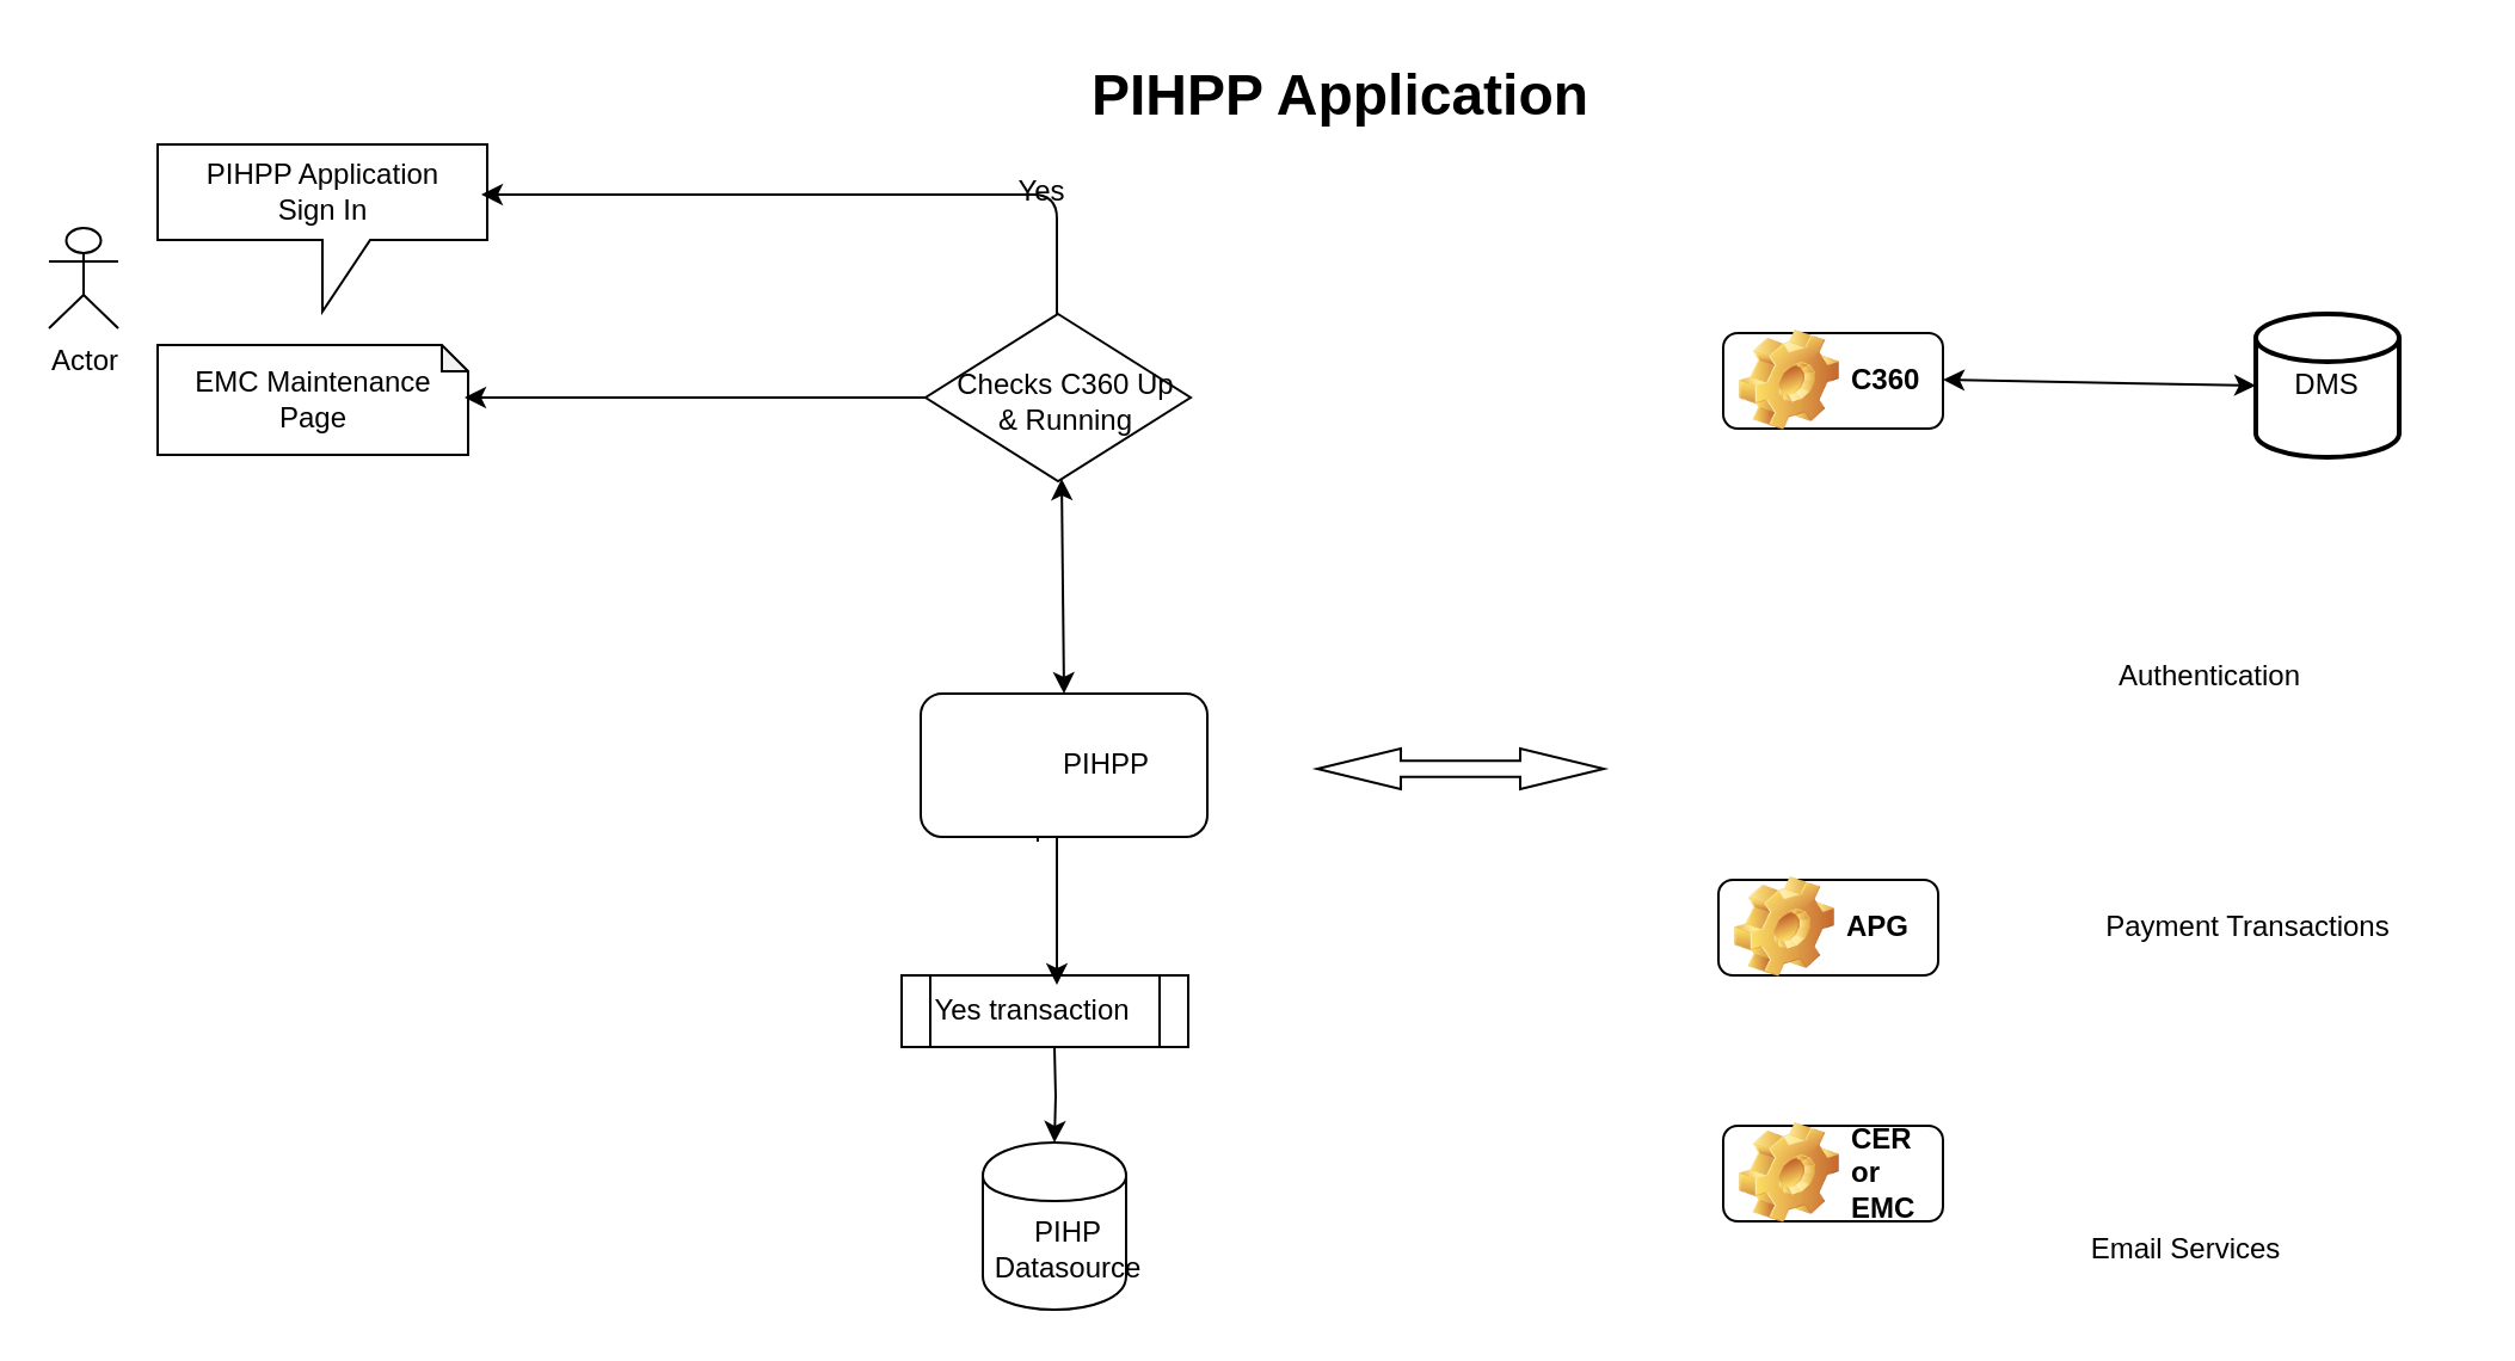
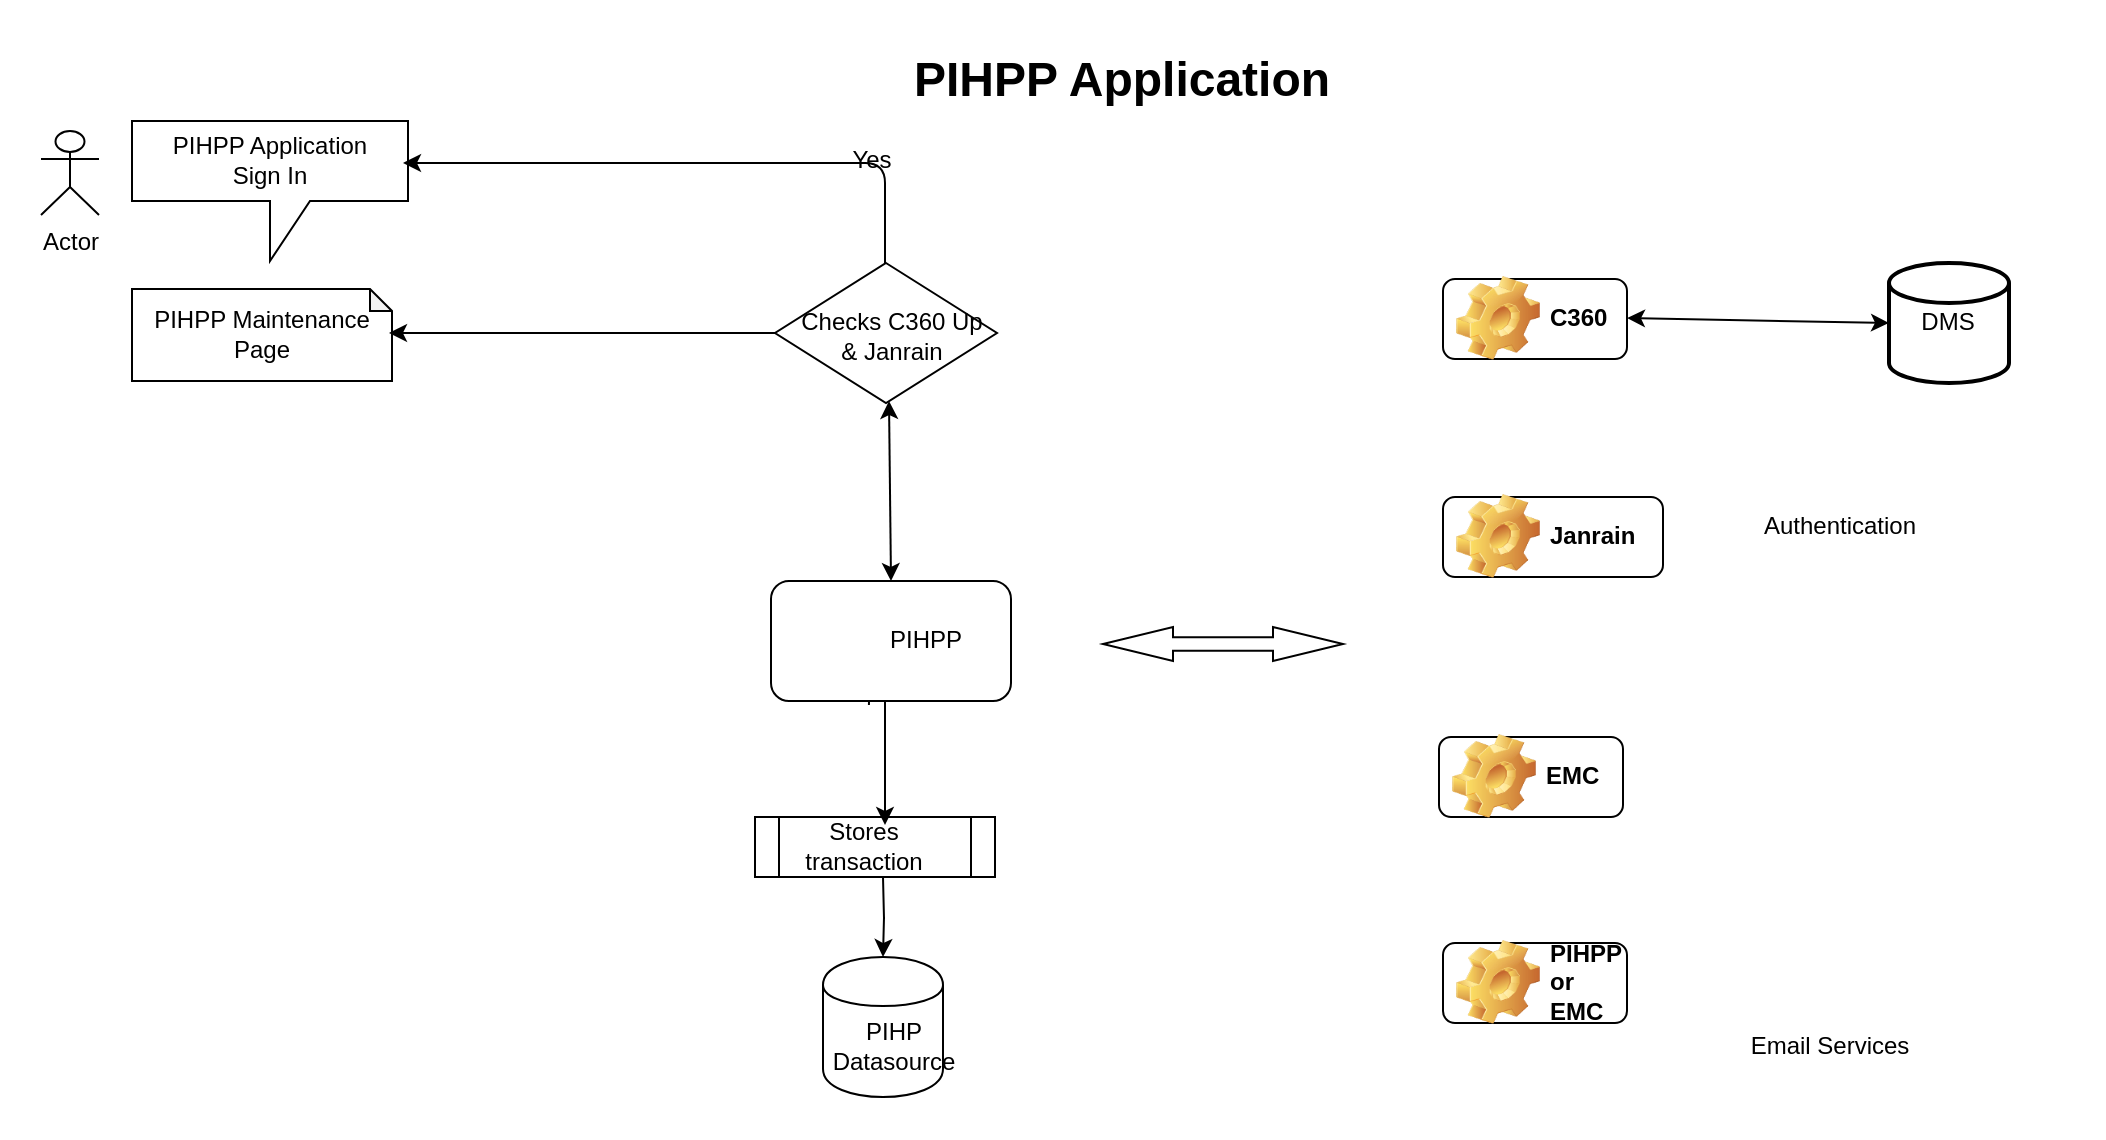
  <mxCell id="0" />
  <mxCell id="1" parent="0" />
  <mxCell id="2" value="&lt;h1&gt;PIHPP Application&lt;/h1&gt;" style="text;html=1;strokeColor=none;fillColor=none;spacing=5;spacingTop=-20;whiteSpace=wrap;overflow=hidden;rounded=0;" parent="1" vertex="1"><mxGeometry x="452" y="20" width="220" height="40" as="geometry" /></mxCell>
  <mxCell id="3" value="Yes" style="text;html=1;strokeColor=none;fillColor=none;align=center;verticalAlign=middle;whiteSpace=wrap;rounded=0;" parent="1" vertex="1"><mxGeometry x="416" y="70" width="40" height="20" as="geometry" /></mxCell>
  <mxCell id="4" value="" style="group" parent="1" vertex="1" connectable="0"><mxGeometry x="377" y="290" width="130" height="258" as="geometry" /></mxCell>
  <mxCell id="5" value="" style="shape=process;whiteSpace=wrap;html=1;backgroundOutline=1;" parent="4" vertex="1"><mxGeometry y="118" width="120" height="30" as="geometry" /></mxCell>
  <mxCell id="6" value="" style="group" parent="4" vertex="1" connectable="0"><mxGeometry x="10" width="120" height="258" as="geometry" /></mxCell>
  <mxCell id="7" value="" style="rounded=1;whiteSpace=wrap;html=1;" parent="6" vertex="1"><mxGeometry x="-2" width="120" height="60" as="geometry" /></mxCell>
  <mxCell id="8" value="PIHPP" style="text;html=1;strokeColor=none;fillColor=none;align=center;verticalAlign=middle;whiteSpace=wrap;rounded=0;" parent="6" vertex="1"><mxGeometry x="56" y="20" width="40" height="20" as="geometry" /></mxCell>
  <mxCell id="9" value="" style="shape=cylinder;whiteSpace=wrap;html=1;boundedLbl=1;backgroundOutline=1;" parent="6" vertex="1"><mxGeometry x="24" y="188" width="60" height="70" as="geometry" /></mxCell>
  <mxCell id="10" value="PIHP Datasource" style="text;html=1;strokeColor=none;fillColor=none;align=center;verticalAlign=middle;whiteSpace=wrap;rounded=0;" parent="6" vertex="1"><mxGeometry x="15" y="223" width="90" height="20" as="geometry" /></mxCell>
  <mxCell id="11" style="edgeStyle=orthogonalEdgeStyle;rounded=0;orthogonalLoop=1;jettySize=auto;html=1;" parent="6" edge="1"><mxGeometry relative="1" as="geometry"><mxPoint x="54" y="148" as="sourcePoint" /><mxPoint x="54" y="188" as="targetPoint" /></mxGeometry></mxCell>
  <mxCell id="12" style="edgeStyle=orthogonalEdgeStyle;rounded=0;orthogonalLoop=1;jettySize=auto;html=1;entryX=0.5;entryY=0;entryDx=0;entryDy=0;exitX=0.408;exitY=1.033;exitDx=0;exitDy=0;exitPerimeter=0;" parent="6" source="7" edge="1"><mxGeometry relative="1" as="geometry"><mxPoint x="45" y="82" as="sourcePoint" /><mxPoint x="55" y="122" as="targetPoint" /><Array as="points"><mxPoint x="55" y="60" /></Array></mxGeometry></mxCell>
- <mxCell id="13" value="Yes transaction" style="text;html=1;strokeColor=none;fillColor=none;align=center;verticalAlign=middle;whiteSpace=wrap;rounded=0;" parent="6" vertex="1"><mxGeometry y="123" width="90" height="20" as="geometry" /></mxCell>
+ <mxCell id="13" value="Stores transaction" style="text;html=1;strokeColor=none;fillColor=none;align=center;verticalAlign=middle;whiteSpace=wrap;rounded=0;" parent="6" vertex="1"><mxGeometry y="123" width="90" height="20" as="geometry" /></mxCell>
  <mxCell id="14" value="" style="group" parent="1" vertex="1" connectable="0"><mxGeometry x="65.5" y="44" width="200" height="242" as="geometry" /></mxCell>
  <mxCell id="15" value="&lt;br&gt;&lt;br&gt;PIHPP Application&lt;br&gt;Sign In &lt;br&gt;&lt;br&gt;&lt;br&gt;" style="shape=callout;whiteSpace=wrap;html=1;perimeter=calloutPerimeter;" parent="14" vertex="1"><mxGeometry y="16" width="138" height="70" as="geometry" /></mxCell>
- <mxCell id="16" value="EMC Maintenance Page" style="shape=note;whiteSpace=wrap;html=1;backgroundOutline=1;darkOpacity=0.05;size=11;" parent="14" vertex="1"><mxGeometry y="100" width="130" height="46" as="geometry" /></mxCell>
+ <mxCell id="16" value="PIHPP Maintenance Page" style="shape=note;whiteSpace=wrap;html=1;backgroundOutline=1;darkOpacity=0.05;size=11;" parent="14" vertex="1"><mxGeometry y="100" width="130" height="46" as="geometry" /></mxCell>
  <mxCell id="17" value="" style="endArrow=classic;html=1;" parent="1" edge="1"><mxGeometry width="50" height="50" relative="1" as="geometry"><mxPoint x="442" y="131" as="sourcePoint" /><mxPoint x="201" y="81" as="targetPoint" /><Array as="points"><mxPoint x="442" y="81" /></Array></mxGeometry></mxCell>
- <mxCell id="18" value="Actor" style="shape=umlActor;verticalLabelPosition=bottom;labelBackgroundColor=#ffffff;verticalAlign=top;html=1;outlineConnect=0;" parent="1" vertex="1"><mxGeometry x="20" y="95" width="29" height="42" as="geometry" /></mxCell>
+ <mxCell id="18" value="Actor" style="shape=umlActor;verticalLabelPosition=bottom;labelBackgroundColor=#ffffff;verticalAlign=top;html=1;outlineConnect=0;" parent="1" vertex="1"><mxGeometry x="20" y="65" width="29" height="42" as="geometry" /></mxCell>
  <mxCell id="19" value="" style="endArrow=classic;html=1;" parent="1" edge="1"><mxGeometry width="50" height="50" relative="1" as="geometry"><mxPoint x="389" y="166" as="sourcePoint" /><mxPoint x="194" y="166" as="targetPoint" /></mxGeometry></mxCell>
  <mxCell id="20" value="" style="endArrow=classic;startArrow=classic;html=1;exitX=0.5;exitY=0;exitDx=0;exitDy=0;" parent="1" source="7" edge="1"><mxGeometry width="50" height="50" relative="1" as="geometry"><mxPoint x="443" y="274" as="sourcePoint" /><mxPoint x="444" y="200" as="targetPoint" /></mxGeometry></mxCell>
  <mxCell id="21" value="" style="rhombus;whiteSpace=wrap;html=1;" parent="1" vertex="1"><mxGeometry x="387" y="131" width="111" height="70" as="geometry" /></mxCell>
- <mxCell id="22" value="Checks C360 Up &amp;amp; Running" style="text;html=1;strokeColor=none;fillColor=none;align=center;verticalAlign=middle;whiteSpace=wrap;rounded=0;" parent="1" vertex="1"><mxGeometry x="396" y="148" width="100" height="40" as="geometry" /></mxCell>
+ <mxCell id="22" value="Checks C360 Up &amp;amp; Janrain" style="text;html=1;strokeColor=none;fillColor=none;align=center;verticalAlign=middle;whiteSpace=wrap;rounded=0;" parent="1" vertex="1"><mxGeometry x="396" y="148" width="100" height="40" as="geometry" /></mxCell>
  <mxCell id="23" value="" style="group" parent="1" vertex="1" connectable="0"><mxGeometry x="721" y="131" width="283" height="60" as="geometry" /></mxCell>
  <mxCell id="24" value="" style="group" parent="23" vertex="1" connectable="0"><mxGeometry width="283" height="60" as="geometry" /></mxCell>
  <mxCell id="25" value="" style="group" parent="24" vertex="1" connectable="0"><mxGeometry width="283" height="60" as="geometry" /></mxCell>
  <mxCell id="26" value="" style="group" parent="25" vertex="1" connectable="0"><mxGeometry width="283" height="60" as="geometry" /></mxCell>
  <mxCell id="27" value="DMS" style="strokeWidth=2;html=1;shape=mxgraph.flowchart.database;whiteSpace=wrap;" parent="26" vertex="1"><mxGeometry x="223" width="60" height="60" as="geometry" /></mxCell>
  <mxCell id="28" value="" style="group" parent="26" vertex="1" connectable="0"><mxGeometry y="8" width="92" height="40" as="geometry" /></mxCell>
  <mxCell id="29" value="" style="group" parent="28" vertex="1" connectable="0"><mxGeometry width="92" height="40" as="geometry" /></mxCell>
  <mxCell id="30" value="C360" style="label;whiteSpace=wrap;html=1;image=img/clipart/Gear_128x128.png" parent="29" vertex="1"><mxGeometry width="92" height="40" as="geometry" /></mxCell>
  <mxCell id="31" value="" style="endArrow=classic;startArrow=classic;html=1;entryX=0;entryY=0.5;entryDx=0;entryDy=0;entryPerimeter=0;" parent="29" target="27" edge="1"><mxGeometry width="50" height="50" relative="1" as="geometry"><mxPoint x="92" y="19.5" as="sourcePoint" /><mxPoint x="179" y="19.5" as="targetPoint" /></mxGeometry></mxCell>
  <mxCell id="32" value="" style="group" parent="1" vertex="1" connectable="0"><mxGeometry x="729" y="353" width="283" height="60" as="geometry" /></mxCell>
  <mxCell id="33" value="" style="group" parent="32" vertex="1" connectable="0"><mxGeometry width="283" height="60" as="geometry" /></mxCell>
  <mxCell id="34" value="" style="group" parent="33" vertex="1" connectable="0"><mxGeometry width="283" height="60" as="geometry" /></mxCell>
  <mxCell id="35" value="" style="group" parent="34" vertex="1" connectable="0"><mxGeometry width="283" height="60" as="geometry" /></mxCell>
  <mxCell id="36" value="" style="group" parent="35" vertex="1" connectable="0"><mxGeometry y="8" width="92" height="40" as="geometry" /></mxCell>
  <mxCell id="37" value="" style="group" parent="36" vertex="1" connectable="0"><mxGeometry width="92" height="40" as="geometry" /></mxCell>
- <mxCell id="38" value="APG" style="label;whiteSpace=wrap;html=1;image=img/clipart/Gear_128x128.png" parent="37" vertex="1"><mxGeometry x="-10" y="7" width="92" height="40" as="geometry" /></mxCell>
- <mxCell id="39" value="Payment Transactions" style="text;html=1;strokeColor=none;fillColor=none;align=center;verticalAlign=middle;whiteSpace=wrap;rounded=0;" vertex="1" parent="35"><mxGeometry x="142" y="20" width="140" height="30" as="geometry" /></mxCell>
+ <mxCell id="38" value="EMC" style="label;whiteSpace=wrap;html=1;image=img/clipart/Gear_128x128.png" parent="37" vertex="1"><mxGeometry x="-10" y="7" width="92" height="40" as="geometry" /></mxCell>
  <mxCell id="40" value="" style="group" parent="1" vertex="1" connectable="0"><mxGeometry x="721" y="240" width="310" height="60" as="geometry" /></mxCell>
  <mxCell id="41" value="" style="group" parent="40" vertex="1" connectable="0"><mxGeometry y="8" width="110" height="40" as="geometry" /></mxCell>
  <mxCell id="42" value="" style="group" parent="41" vertex="1" connectable="0"><mxGeometry width="110" height="40" as="geometry" /></mxCell>
- <mxCell id="44" value="&lt;div style=&quot;text-align: left&quot;&gt;&lt;span&gt;Authentication&lt;/span&gt;&lt;/div&gt;" style="text;html=1;strokeColor=none;fillColor=none;align=center;verticalAlign=middle;whiteSpace=wrap;rounded=0;" vertex="1" parent="40"><mxGeometry x="134" y="28" width="140" height="30" as="geometry" /></mxCell>
+ <mxCell id="43" value="Janrain" style="label;whiteSpace=wrap;html=1;image=img/clipart/Gear_128x128.png" parent="42" vertex="1"><mxGeometry width="110" height="40" as="geometry" /></mxCell>
+ <mxCell id="44" value="&lt;div style=&quot;text-align: left&quot;&gt;&lt;span&gt;Authentication&lt;/span&gt;&lt;/div&gt;" style="text;html=1;strokeColor=none;fillColor=none;align=center;verticalAlign=middle;whiteSpace=wrap;rounded=0;" vertex="1" parent="40"><mxGeometry x="129" y="8" width="140" height="30" as="geometry" /></mxCell>
  <mxCell id="45" value="" style="html=1;shadow=0;dashed=0;align=center;verticalAlign=middle;shape=mxgraph.arrows2.twoWayArrow;dy=0.6;dx=35;" parent="1" vertex="1"><mxGeometry x="551" y="313" width="120" height="17" as="geometry" /></mxCell>
  <mxCell id="46" value="" style="group" parent="1" vertex="1" connectable="0"><mxGeometry x="721" y="471" width="92" height="40" as="geometry" /></mxCell>
  <mxCell id="47" value="" style="group" parent="46" vertex="1" connectable="0"><mxGeometry width="92" height="40" as="geometry" /></mxCell>
- <mxCell id="48" value="CER or EMC" style="label;whiteSpace=wrap;html=1;image=img/clipart/Gear_128x128.png" parent="47" vertex="1"><mxGeometry width="92" height="40" as="geometry" /></mxCell>
+ <mxCell id="48" value="PIHPP or EMC" style="label;whiteSpace=wrap;html=1;image=img/clipart/Gear_128x128.png" parent="47" vertex="1"><mxGeometry width="92" height="40" as="geometry" /></mxCell>
  <mxCell id="49" value="Email Services" style="text;html=1;strokeColor=none;fillColor=none;align=center;verticalAlign=middle;whiteSpace=wrap;rounded=0;" vertex="1" parent="1"><mxGeometry x="845" y="508" width="140" height="30" as="geometry" /></mxCell>
